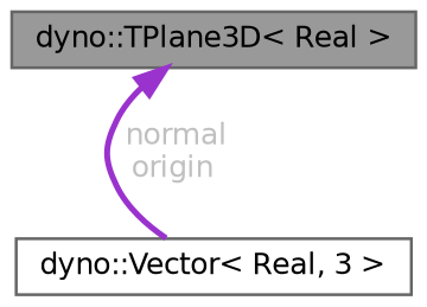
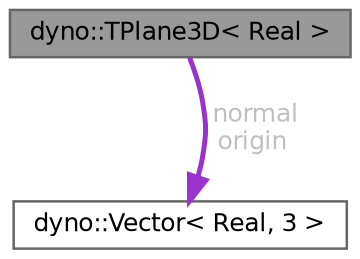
  digraph {
    node [color=gray40 fontname=Helvetica fontsize=10 shape=box style=filled]
    n1 [fillcolor=grey60 fontcolor=black height=0.2 label="dyno::TPlane3D\< Real \>" width=0.4]
    n2 [fillcolor=white height=0.2 label="dyno::Vector\< Real, 3 \>" width=0.4]
-   n1 -> n2 [color=darkorchid3 dir=back fontcolor=grey fontname=Helvetica fontsize=10 label=" normal\norigin" labelfontname=Helvetica labelfontsize=10 style=bold]
+   n2 -> n1 [color=darkorchid3 dir=back fontcolor=grey fontname=Helvetica fontsize=10 label=" normal\norigin" labelfontname=Helvetica labelfontsize=10 style=bold]
  }
